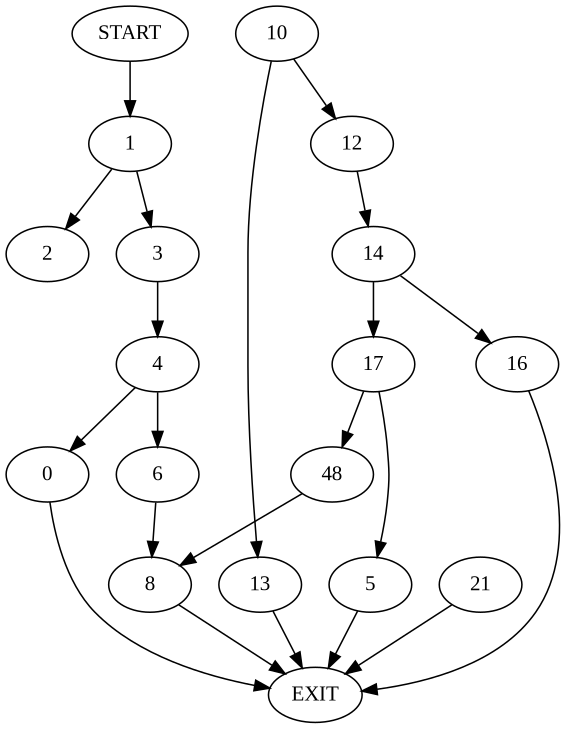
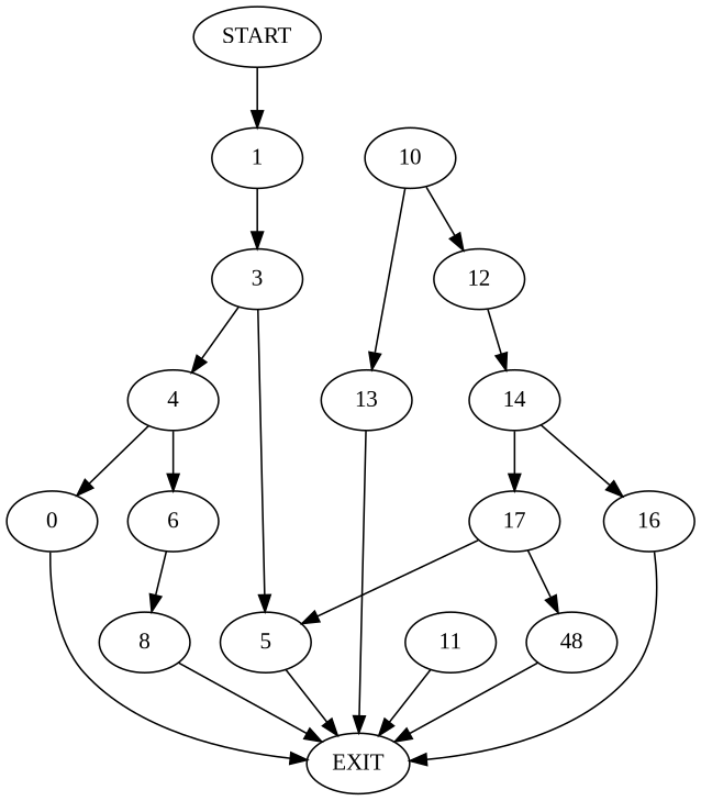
  digraph {
    fontname="Liberation Serif"
    node [fontname="Liberation Serif"]
    edge [fontname="Liberation Serif"]
    n1 [label=START]
    1
-   2
    3
    n5 [label=EXIT]
    4
    5
    6
    n9 [label=0]
    8
    10
    12
    13
-   11 [label=21]
+   11
    14
    16
    17
    n18 [label=48]
    n1 -> 1
-   1 -> 2
    1 -> 3
    3 -> 4
+   3 -> 5
    4 -> 6
    4 -> n9
    5 -> n5
    6 -> 8
    n9 -> n5
    8 -> n5
    10 -> 12
    10 -> 13
    12 -> 14
    13 -> n5
    11 -> n5
    14 -> 16
    14 -> 17
    16 -> n5
    17 -> 5
    17 -> n18
-   n18 -> 8
+   n18 -> n5
  }
